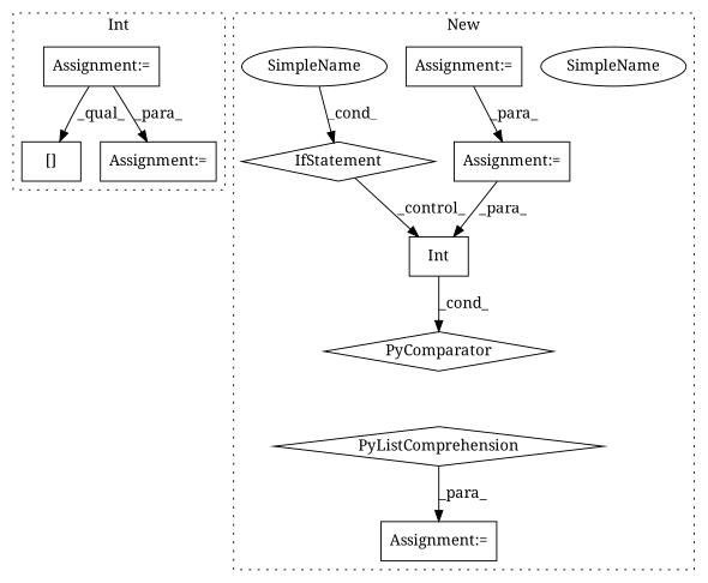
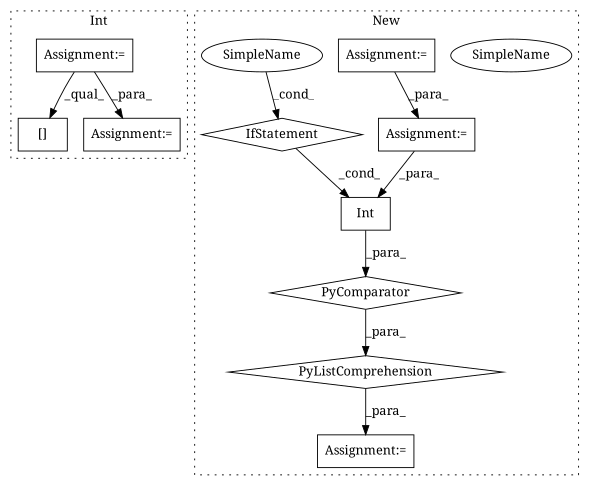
  digraph {
    fontname="Noto Serif"
    node [a=7 fontname="Noto Serif" l=1 s=10287 shape=box]
    edge [fontname="Noto Serif"]
    n1 [a=2 l="9,1" label="[]" s="10060,10070"]
    n2 [label="Assignment:=" s=9631]
    n3 [label="Assignment:=" s=9721]
    n4 [a=32 l="4,1" label=Int s="10164,10171"]
    n5 [label="Assignment:=" s=10305]
    n6 [l=12 label="Assignment:=" s=9991]
    n7 [a=25 l=42 label=IfStatement s=10250 shape=diamond]
    n8 [a=42 l=5 label=SimpleName shape=ellipse]
    n9 [a=113 l=19 label=PyComparator s=10410 shape=diamond]
    n10 [a=109 l=108 label=PyListComprehension s=10329 shape=diamond]
    n11 [l=24 label="Assignment:=" s=10069]
    n12 [a=42 l=5 label=SimpleName shape=ellipse]
    subgraph cluster_1 {
      label=Int
      style=dotted
      n1
      n2
      n3
    }
    subgraph cluster_2 {
      label=New
      style=dotted
      n4
      n5
      n6
      n7
      n8
      n9
      n10
      n11
      n12
    }
    n2 -> n1 [label=_qual_]
    n2 -> n3 [label=_para_]
-   n4 -> n9 [label=_cond_]
+   n4 -> n9 [label=_para_]
    n6 -> n4 [label=_para_]
-   n7 -> n4 [label=_control_]
+   n7 -> n4 [label=_cond_]
+   n9 -> n10 [label=_para_]
    n10 -> n5 [label=_para_]
    n11 -> n6 [label=_para_]
    n12 -> n7 [label=_cond_]
  }
